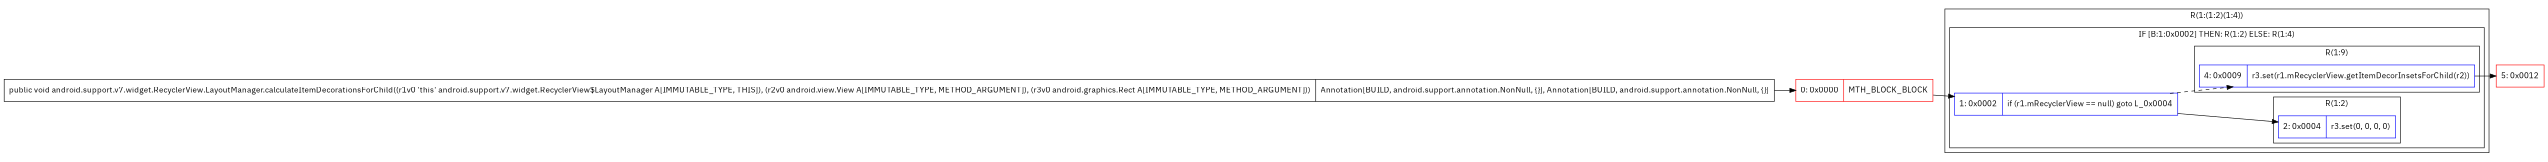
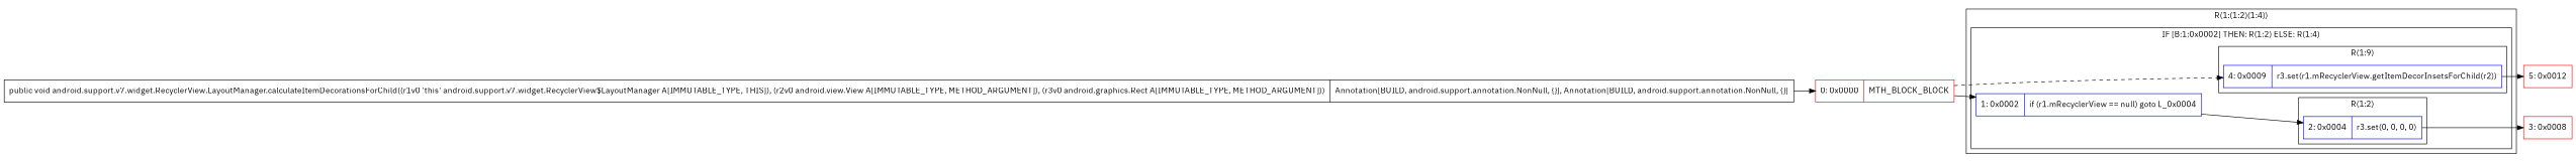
  digraph {
    fontname="IBM Plex Sans"
    rankdir=LR
    node [color=blue fontname="IBM Plex Sans" shape=record]
    edge [fontname="IBM Plex Sans"]
    n1 [label="{2\:\ 0x0004|r3.set(0, 0, 0, 0)\l}"]
    n2 [label="{4\:\ 0x0009|r3.set(r1.mRecyclerView.getItemDecorInsetsForChild(r2))\l}"]
    n3 [label="{1\:\ 0x0002|if (r1.mRecyclerView == null) goto L_0x0004\l}"]
+   n4 [color=red label="{3\:\ 0x0008}"]
    n5 [color=red label="{5\:\ 0x0012}"]
    n6 [color=red label="{0\:\ 0x0000|MTH_BLOCK_BLOCK\l}"]
    n7 [label="{public void android.support.v7.widget.RecyclerView.LayoutManager.calculateItemDecorationsForChild((r1v0 'this' android.support.v7.widget.RecyclerView$LayoutManager A[IMMUTABLE_TYPE, THIS]), (r2v0 android.view.View A[IMMUTABLE_TYPE, METHOD_ARGUMENT]), (r3v0 android.graphics.Rect A[IMMUTABLE_TYPE, METHOD_ARGUMENT]))  | Annotation[BUILD, android.support.annotation.NonNull, \{\}], Annotation[BUILD, android.support.annotation.NonNull, \{\}]\l}" color=""]
    subgraph cluster_1 {
      label="R(1:(1:2)(1:4))"
      subgraph cluster_2 {
        label="IF [B:1:0x0002] THEN: R(1:2) ELSE: R(1:4)"
        n3
        subgraph cluster_3 {
          label="R(1:2)"
          n1
        }
        subgraph cluster_4 {
          label="R(1:9)"
          n2
        }
      }
    }
+   n1 -> n4
    n2 -> n5
    n3 -> n1
-   n3 -> n2 [style=dashed]
+   n6 -> n2 [style=dashed]
    n6 -> n3
    n7 -> n6
  }
